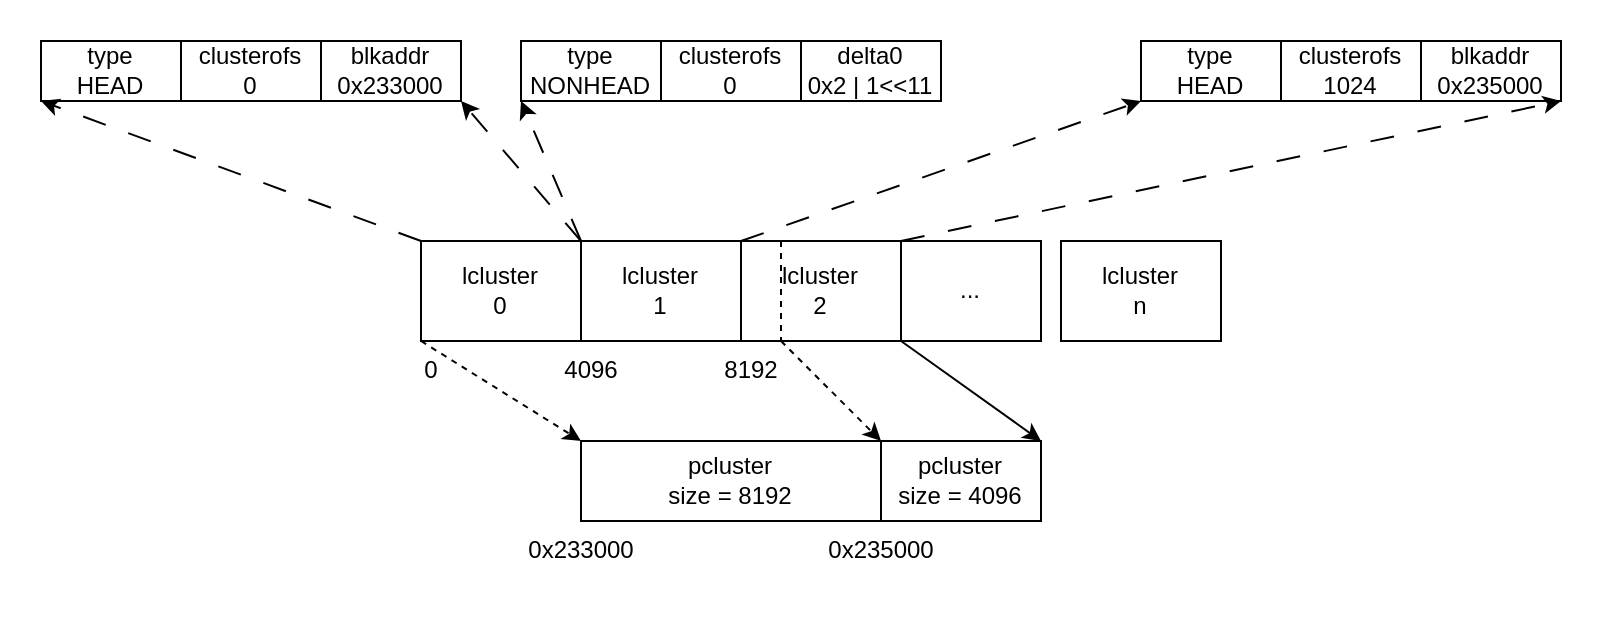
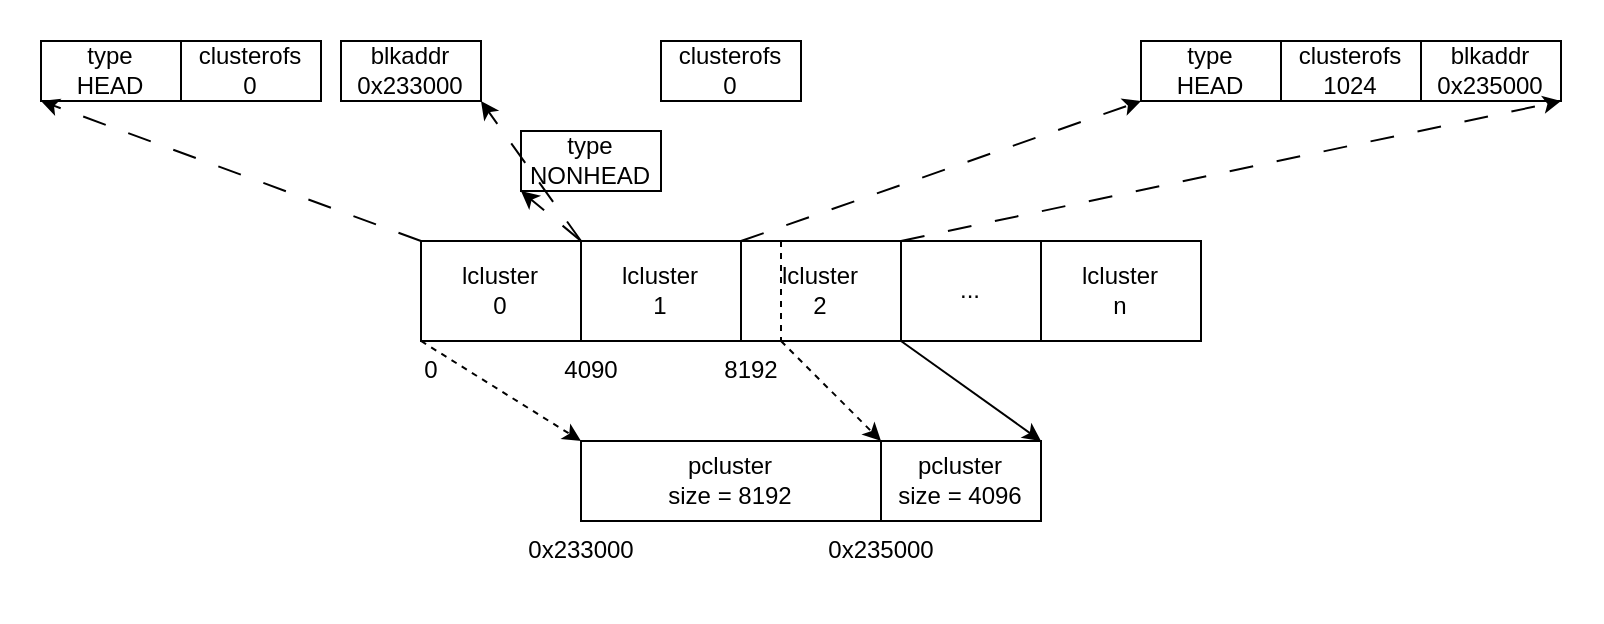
  <mxCell id="0" />
  <mxCell id="1" parent="0" />
  <mxCell id="2" value="lcluster&lt;br&gt;0" style="rounded=0;whiteSpace=wrap;html=1;" parent="1" vertex="1"><mxGeometry x="210" y="120" width="80" height="50" as="geometry" /></mxCell>
  <mxCell id="3" value="lcluster&lt;br&gt;1" style="rounded=0;whiteSpace=wrap;html=1;" parent="1" vertex="1"><mxGeometry x="290" y="120" width="80" height="50" as="geometry" /></mxCell>
  <mxCell id="4" value="lcluster&lt;br&gt;2" style="rounded=0;whiteSpace=wrap;html=1;" parent="1" vertex="1"><mxGeometry x="370" y="120" width="80" height="50" as="geometry" /></mxCell>
- <mxCell id="5" value="lcluster&lt;br&gt;n" style="rounded=0;whiteSpace=wrap;html=1;" parent="1" vertex="1"><mxGeometry x="530" y="120" width="80" height="50" as="geometry" /></mxCell>
+ <mxCell id="5" value="lcluster&lt;br&gt;n" style="rounded=0;whiteSpace=wrap;html=1;" parent="1" vertex="1"><mxGeometry x="520" y="120" width="80" height="50" as="geometry" /></mxCell>
  <mxCell id="6" value="..." style="rounded=0;whiteSpace=wrap;html=1;" parent="1" vertex="1"><mxGeometry x="450" y="120" width="70" height="50" as="geometry" /></mxCell>
  <mxCell id="7" value="pcluster&lt;br&gt;size = 8192" style="rounded=0;whiteSpace=wrap;html=1;" parent="1" vertex="1"><mxGeometry x="290" y="220" width="150" height="40" as="geometry" /></mxCell>
  <mxCell id="8" value="" style="endArrow=classic;html=1;rounded=0;exitX=0;exitY=1;exitDx=0;exitDy=0;entryX=0;entryY=0;entryDx=0;entryDy=0;dashed=1;" parent="1" source="2" target="7" edge="1"><mxGeometry width="50" height="50" relative="1" as="geometry"><mxPoint x="460" y="160" as="sourcePoint" /><mxPoint x="510" y="110" as="targetPoint" /></mxGeometry></mxCell>
  <mxCell id="9" value="" style="endArrow=classic;html=1;rounded=0;exitX=0.25;exitY=1;exitDx=0;exitDy=0;entryX=1;entryY=0;entryDx=0;entryDy=0;dashed=1;" parent="1" source="4" target="7" edge="1"><mxGeometry width="50" height="50" relative="1" as="geometry"><mxPoint x="460" y="160" as="sourcePoint" /><mxPoint x="510" y="110" as="targetPoint" /></mxGeometry></mxCell>
  <mxCell id="10" value="" style="endArrow=none;html=1;rounded=0;exitX=0.25;exitY=0;exitDx=0;exitDy=0;dashed=1;" parent="1" source="4" edge="1"><mxGeometry width="50" height="50" relative="1" as="geometry"><mxPoint x="460" y="60" as="sourcePoint" /><mxPoint x="390" y="170" as="targetPoint" /></mxGeometry></mxCell>
  <mxCell id="11" value="" style="endArrow=classic;html=1;rounded=0;exitX=1;exitY=1;exitDx=0;exitDy=0;entryX=1;entryY=0;entryDx=0;entryDy=0;" parent="1" source="4" edge="1"><mxGeometry width="50" height="50" relative="1" as="geometry"><mxPoint x="400" y="40" as="sourcePoint" /><mxPoint x="520" y="220" as="targetPoint" /></mxGeometry></mxCell>
  <mxCell id="12" value="type&lt;br&gt;HEAD" style="rounded=0;whiteSpace=wrap;html=1;" parent="1" vertex="1"><mxGeometry x="20" y="20" width="70" height="30" as="geometry" /></mxCell>
  <mxCell id="13" value="clusterofs&lt;br&gt;0" style="rounded=0;whiteSpace=wrap;html=1;" parent="1" vertex="1"><mxGeometry x="90" y="20" width="70" height="30" as="geometry" /></mxCell>
- <mxCell id="14" value="blkaddr&lt;br&gt;0x233000" style="rounded=0;whiteSpace=wrap;html=1;" parent="1" vertex="1"><mxGeometry x="160" y="20" width="70" height="30" as="geometry" /></mxCell>
+ <mxCell id="14" value="blkaddr&lt;br&gt;0x233000" style="rounded=0;whiteSpace=wrap;html=1;" parent="1" vertex="1"><mxGeometry x="170" y="20" width="70" height="30" as="geometry" /></mxCell>
  <mxCell id="15" value="0x233000" style="text;html=1;align=center;verticalAlign=middle;resizable=0;points=[];autosize=1;strokeColor=none;fillColor=none;" parent="1" vertex="1"><mxGeometry x="250" y="260" width="80" height="30" as="geometry" /></mxCell>
- <mxCell id="16" value="type&lt;br&gt;NONHEAD" style="rounded=0;whiteSpace=wrap;html=1;" parent="1" vertex="1"><mxGeometry x="260" y="20" width="70" height="30" as="geometry" /></mxCell>
+ <mxCell id="16" value="type&lt;br&gt;NONHEAD" style="rounded=0;whiteSpace=wrap;html=1;" parent="1" vertex="1"><mxGeometry x="260" y="65" width="70" height="30" as="geometry" /></mxCell>
  <mxCell id="17" value="clusterofs&lt;br&gt;0" style="rounded=0;whiteSpace=wrap;html=1;" parent="1" vertex="1"><mxGeometry x="330" y="20" width="70" height="30" as="geometry" /></mxCell>
- <mxCell id="18" value="delta0&lt;br&gt;0x2 | 1&amp;lt;&amp;lt;11" style="rounded=0;whiteSpace=wrap;html=1;" parent="1" vertex="1"><mxGeometry x="400" y="20" width="70" height="30" as="geometry" /></mxCell>
  <mxCell id="19" value="0" style="text;html=1;align=center;verticalAlign=middle;resizable=0;points=[];autosize=1;strokeColor=none;fillColor=none;" parent="1" vertex="1"><mxGeometry x="200" y="170" width="30" height="30" as="geometry" /></mxCell>
- <mxCell id="20" value="4096" style="text;html=1;align=center;verticalAlign=middle;resizable=0;points=[];autosize=1;strokeColor=none;fillColor=none;" parent="1" vertex="1"><mxGeometry x="270" y="170" width="50" height="30" as="geometry" /></mxCell>
+ <mxCell id="20" value="4090" style="text;html=1;align=center;verticalAlign=middle;resizable=0;points=[];autosize=1;strokeColor=none;fillColor=none;" parent="1" vertex="1"><mxGeometry x="270" y="170" width="50" height="30" as="geometry" /></mxCell>
  <mxCell id="21" value="" style="endArrow=classic;html=1;rounded=0;exitX=0;exitY=0;exitDx=0;exitDy=0;entryX=0;entryY=1;entryDx=0;entryDy=0;dashed=1;dashPattern=12 12;" parent="1" source="2" target="12" edge="1"><mxGeometry width="50" height="50" relative="1" as="geometry"><mxPoint x="290" y="100" as="sourcePoint" /><mxPoint x="340" y="50" as="targetPoint" /></mxGeometry></mxCell>
  <mxCell id="22" value="" style="endArrow=classic;html=1;rounded=0;exitX=1;exitY=0;exitDx=0;exitDy=0;entryX=1;entryY=1;entryDx=0;entryDy=0;dashed=1;dashPattern=12 12;" parent="1" source="2" target="14" edge="1"><mxGeometry width="50" height="50" relative="1" as="geometry"><mxPoint x="290" y="100" as="sourcePoint" /><mxPoint x="340" y="50" as="targetPoint" /></mxGeometry></mxCell>
  <mxCell id="23" value="" style="endArrow=classic;html=1;rounded=0;entryX=0;entryY=1;entryDx=0;entryDy=0;dashed=1;dashPattern=12 12;" parent="1" target="16" edge="1"><mxGeometry width="50" height="50" relative="1" as="geometry"><mxPoint x="290" y="120" as="sourcePoint" /><mxPoint x="340" y="50" as="targetPoint" /></mxGeometry></mxCell>
  <mxCell id="24" value="0x235000" style="text;html=1;align=center;verticalAlign=middle;resizable=0;points=[];autosize=1;strokeColor=none;fillColor=none;" parent="1" vertex="1"><mxGeometry x="400" y="260" width="80" height="30" as="geometry" /></mxCell>
  <mxCell id="25" value="type&lt;br&gt;HEAD" style="rounded=0;whiteSpace=wrap;html=1;" parent="1" vertex="1"><mxGeometry x="570" y="20" width="70" height="30" as="geometry" /></mxCell>
  <mxCell id="26" value="clusterofs&lt;br&gt;1024" style="rounded=0;whiteSpace=wrap;html=1;" parent="1" vertex="1"><mxGeometry x="640" y="20" width="70" height="30" as="geometry" /></mxCell>
  <mxCell id="27" value="blkaddr&lt;br&gt;0x235000" style="rounded=0;whiteSpace=wrap;html=1;" parent="1" vertex="1"><mxGeometry x="710" y="20" width="70" height="30" as="geometry" /></mxCell>
  <mxCell id="28" value="" style="endArrow=classic;html=1;rounded=0;entryX=1;entryY=1;entryDx=0;entryDy=0;exitX=0;exitY=0;exitDx=0;exitDy=0;dashed=1;dashPattern=12 12;" parent="1" source="6" target="27" edge="1"><mxGeometry width="50" height="50" relative="1" as="geometry"><mxPoint x="380" y="130" as="sourcePoint" /><mxPoint x="560" y="50" as="targetPoint" /></mxGeometry></mxCell>
  <mxCell id="29" value="" style="endArrow=classic;html=1;rounded=0;entryX=0;entryY=1;entryDx=0;entryDy=0;exitX=0;exitY=0;exitDx=0;exitDy=0;dashed=1;dashPattern=12 12;" parent="1" source="4" target="25" edge="1"><mxGeometry width="50" height="50" relative="1" as="geometry"><mxPoint x="380" y="130" as="sourcePoint" /><mxPoint x="550" y="60" as="targetPoint" /></mxGeometry></mxCell>
  <mxCell id="30" value="8192" style="text;html=1;align=center;verticalAlign=middle;resizable=0;points=[];autosize=1;strokeColor=none;fillColor=none;" parent="1" vertex="1"><mxGeometry x="350" y="170" width="50" height="30" as="geometry" /></mxCell>
  <mxCell id="31" value="pcluster&lt;br&gt;size = 4096" style="rounded=0;whiteSpace=wrap;html=1;" parent="1" vertex="1"><mxGeometry x="440" y="220" width="80" height="40" as="geometry" /></mxCell>
